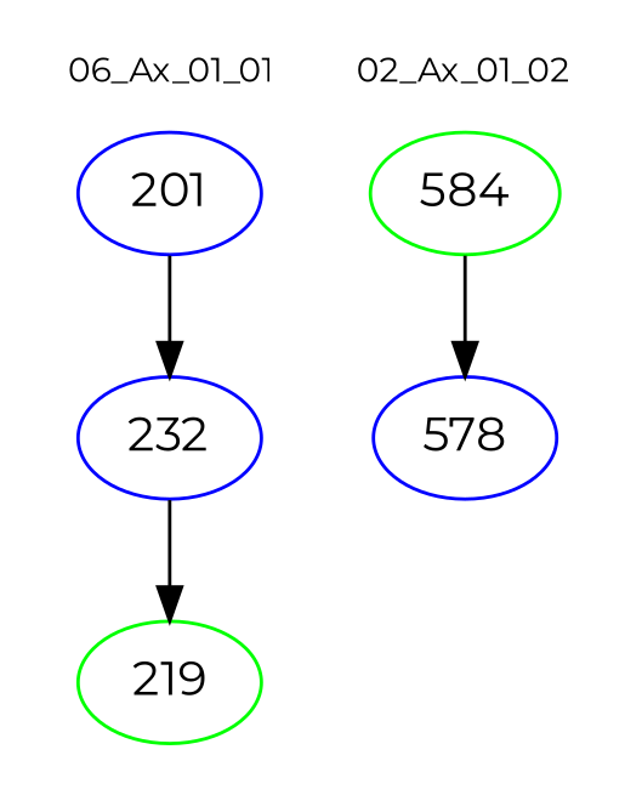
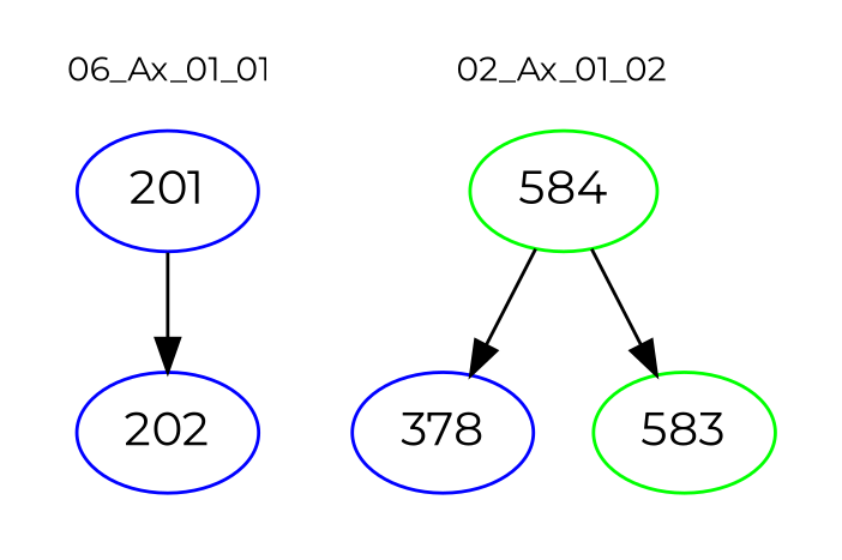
  digraph {
    fontname=Montserrat
    node [color=blue fontname=Montserrat]
    edge [color=black fontname=Montserrat]
-   n1 [label=232]
+   n1 [label=202]
    n2 [label=201]
-   n3 [color=green label=219]
    n4 [color=green label=584]
-   n5 [label=578]
+   n5 [label=378]
+   n6 [color=green label=583]
    subgraph cluster_1 {
      color=white
      fontsize=10
      label="06_Ax_01_01"
      n1
      n2
-     n3
    }
    subgraph cluster_2 {
      color=white
      fontsize=10
      label="02_Ax_01_02"
      n4
      n5
+     n6
    }
-   n1 -> n3
    n2 -> n1
    n4 -> n5
+   n4 -> n6
  }
